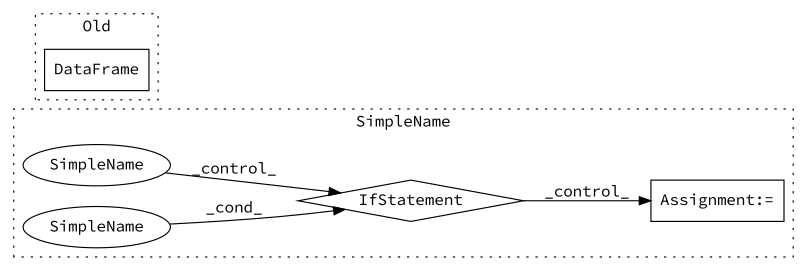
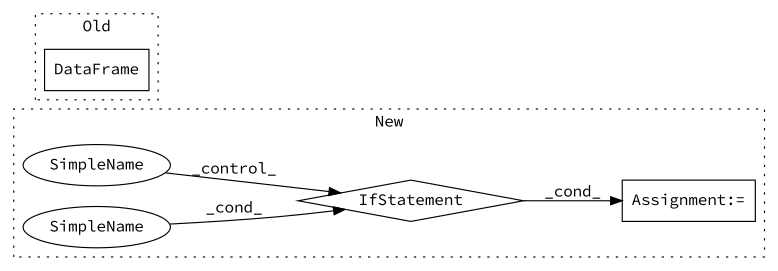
  digraph {
    fontname="Source Code Pro"
    rankdir=LR
    node [a=42 fontname="Source Code Pro" shape=box]
    edge [fontname="Source Code Pro"]
    n1 [a=25 l="4,2" label=IfStatement s="873,943" shape=diamond]
    n2 [a=7 l=1 label="Assignment:=" s=1115]
    n3 [label=SimpleName shape=ellipse]
    n4 [label=SimpleName shape=ellipse]
    n5 [a=32 l=11 label=DataFrame s=543]
    subgraph cluster_1 {
-     label=SimpleName
+     label=New
      style=dotted
      n1
      n2
      n3
      n4
    }
    subgraph cluster_2 {
      label=Old
      style=dotted
      n5
    }
-   n1 -> n2 [label=_control_]
+   n1 -> n2 [label=_cond_]
    n3 -> n1 [label=_control_]
    n4 -> n1 [label=_cond_]
  }
